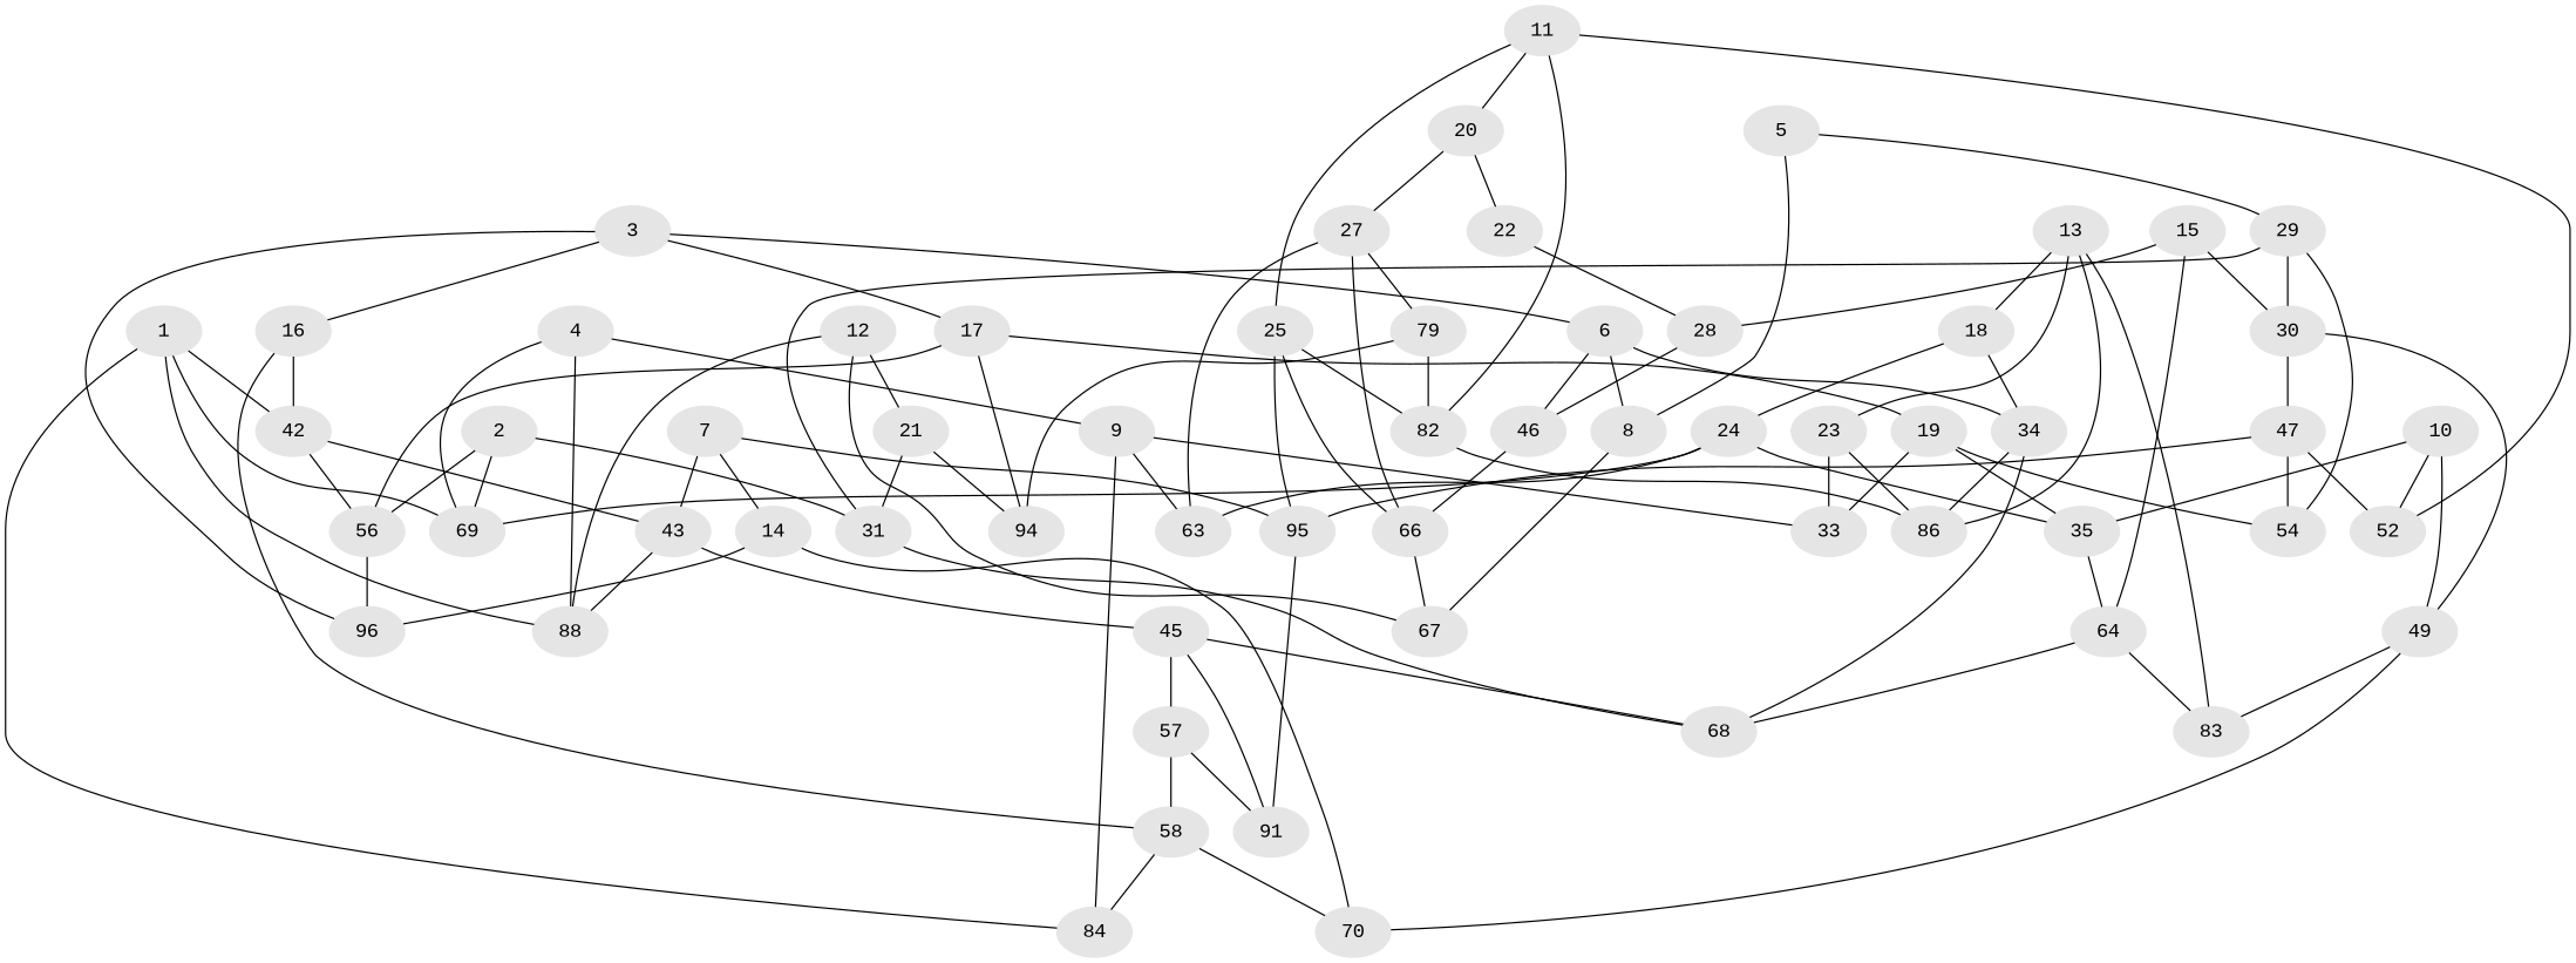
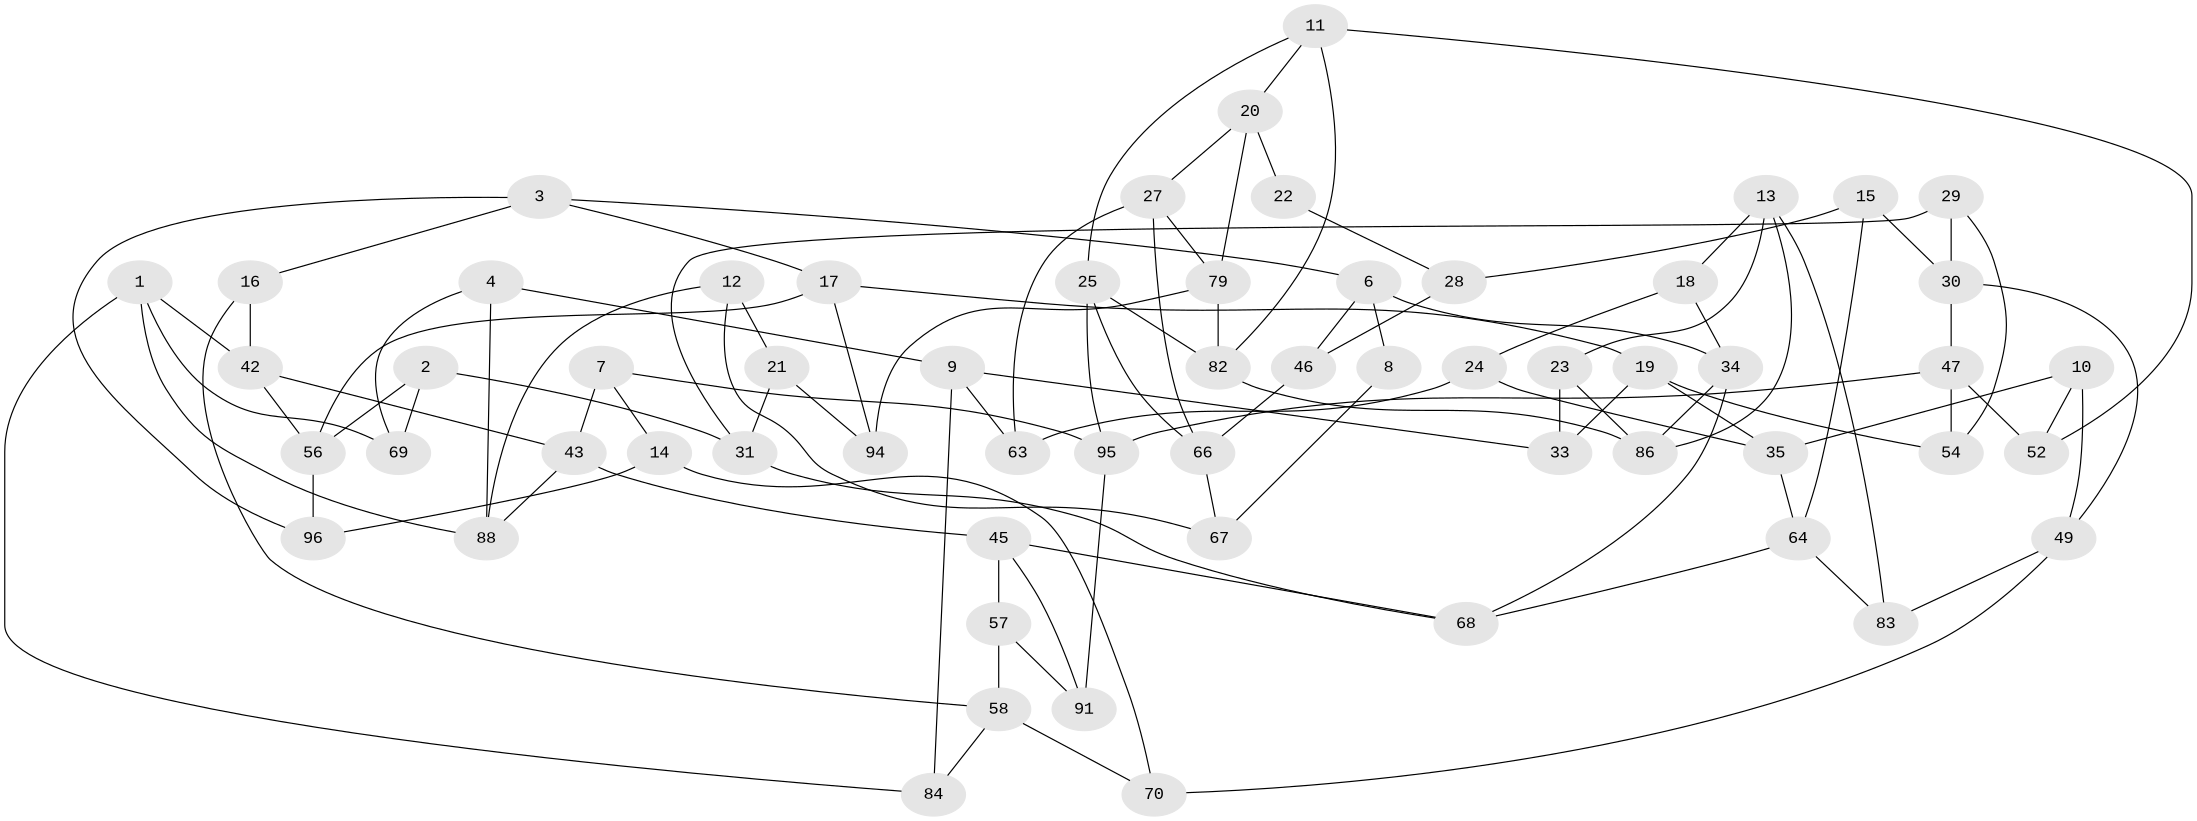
  graph {
    fontname="Liberation Mono"
    node [color=gray90 fontname="Liberation Mono" style=filled]
    edge [fontname="Liberation Mono"]
    1 [super="+59"]
    42 [super="+50"]
    69 [super="+97"]
    84
    88 [super="+90"]
    56 [super="+98"]
    43 [super="+60"]
    31 [super="+65"]
    68 [super="+100"]
    2
    96
    3 [super="+37"]
    6 [super="+81"]
    16
    17 [super="+80"]
    8 [super="+36"]
    34 [super="+93"]
    46
    58 [super="+62"]
    19 [super="+26"]
    94
    9 [super="+44"]
    33
    63 [super="+71"]
    4
    67
-   5
    29 [super="+39"]
    30 [super="+85"]
    54 [super="+55"]
    86 [super="+92"]
    66 [super="+75"]
    7 [super="+40"]
    14 [super="+32"]
    95
    70
    45 [super="+76"]
    91
    10 [super="+53"]
    35 [super="+72"]
    49 [super="+89"]
    52
    23 [super="+77"]
    64 [super="+78"]
    83
    11 [super="+38"]
    20 [super="+51"]
    25 [super="+48"]
    82
    22
    27 [super="+61"]
    79 [super="+99"]
    12
    21
    13 [super="+73"]
    18
    24 [super="+74"]
    28 [super="+41"]
    15
    47 [super="+87"]
    57
    1 -- 42
    1 -- 69
    1 -- 84
    1 -- 88
    42 -- 56
    42 -- 43
    56 -- 96
    43 -- 88
    43 -- 45
    31 -- 68
    2 -- 69
    2 -- 56
    2 -- 31
    3 -- 96
    3 -- 6
    3 -- 16
    3 -- 17
    6 -- 8
    6 -- 34
    6 -- 46
    16 -- 42
    16 -- 58
    17 -- 56
    17 -- 19
    17 -- 94
    8 -- 67
    34 -- 68
    34 -- 86
    46 -- 66
    58 -- 84
    58 -- 70
    19 -- 33
    19 -- 54
    19 -- 35
    9 -- 84
    9 -- 33
    9 -- 63
    4 -- 69
    4 -- 88
    4 -- 9
-   5 -- 8 [weight=2]
-   5 -- 29
    29 -- 31
    29 -- 30
    29 -- 54
    30 -- 49
    30 -- 47
    66 -- 67
    7 -- 43
    7 -- 14 [weight=2]
    7 -- 95
    14 -- 96
    14 -- 70
    95 -- 91
    45 -- 68
    45 -- 91
    45 -- 57
    10 -- 35
    10 -- 49
    10 -- 52
    35 -- 64
    49 -- 70
    49 -- 83
    23 -- 33
    23 -- 86
    64 -- 68
    64 -- 83
    11 -- 52
    11 -- 20
    11 -- 25
    11 -- 82
    20 -- 22
    20 -- 27
+   20 -- 79
    25 -- 66
    25 -- 95
    25 -- 82
    82 -- 86
    22 -- 28 [weight=2]
    27 -- 63
    27 -- 66
    27 -- 79
    79 -- 94
    79 -- 82
    12 -- 88
    12 -- 67
    12 -- 21
    21 -- 31
    21 -- 94
    13 -- 86
    13 -- 23
    13 -- 83
    13 -- 18
    18 -- 34
    18 -- 24
-   24 -- 69
    24 -- 63
    24 -- 35
    28 -- 46
    15 -- 30
    15 -- 64
    15 -- 28
    47 -- 54
    47 -- 95
    47 -- 52
    57 -- 58
    57 -- 91
  }
